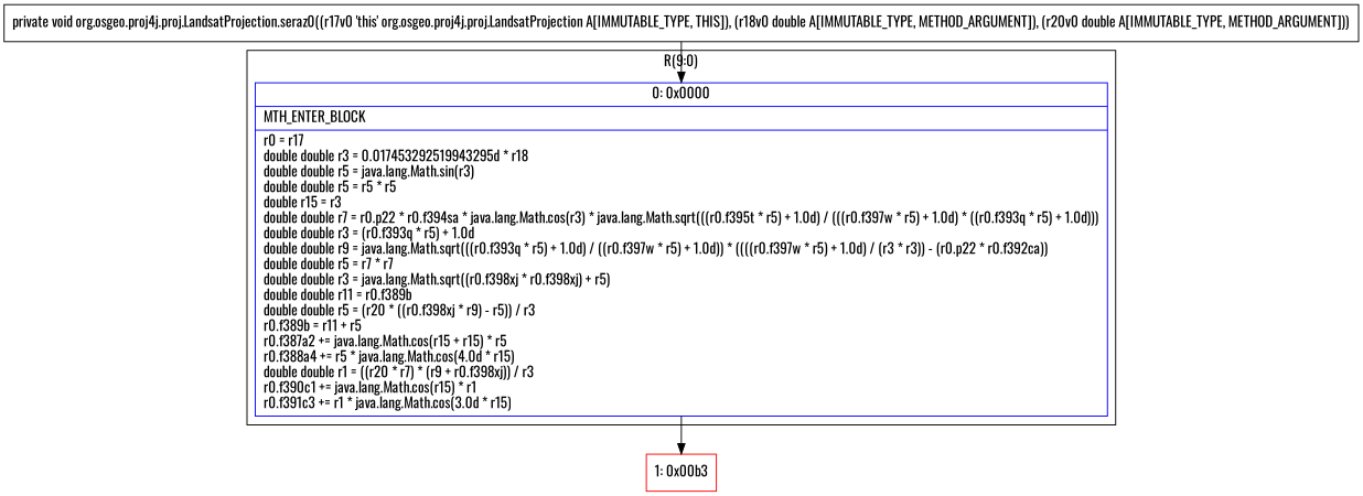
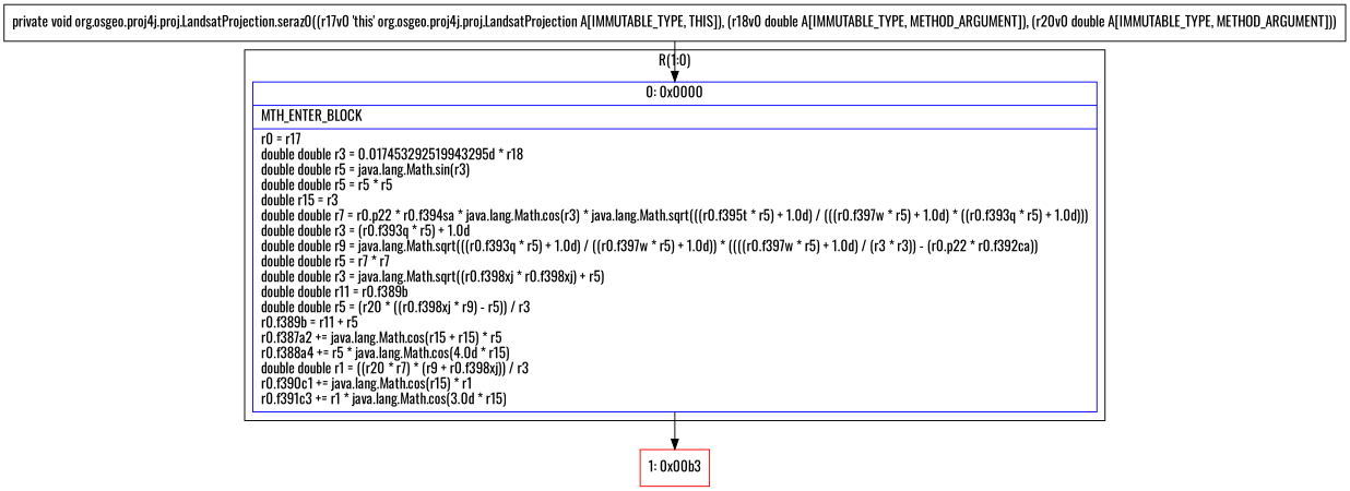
  digraph {
    fontname=Oswald
    node [shape=record fontname=Oswald]
    edge [fontname=Oswald]
    n1 [color=blue label="{0\:\ 0x0000|MTH_ENTER_BLOCK\l|r0 = r17\ldouble double r3 = 0.017453292519943295d * r18\ldouble double r5 = java.lang.Math.sin(r3)\ldouble double r5 = r5 * r5\ldouble r15 = r3\ldouble double r7 = r0.p22 * r0.f394sa * java.lang.Math.cos(r3) * java.lang.Math.sqrt(((r0.f395t * r5) + 1.0d) \/ (((r0.f397w * r5) + 1.0d) * ((r0.f393q * r5) + 1.0d)))\ldouble double r3 = (r0.f393q * r5) + 1.0d\ldouble double r9 = java.lang.Math.sqrt(((r0.f393q * r5) + 1.0d) \/ ((r0.f397w * r5) + 1.0d)) * ((((r0.f397w * r5) + 1.0d) \/ (r3 * r3)) \- (r0.p22 * r0.f392ca))\ldouble double r5 = r7 * r7\ldouble double r3 = java.lang.Math.sqrt((r0.f398xj * r0.f398xj) + r5)\ldouble double r11 = r0.f389b\ldouble double r5 = (r20 * ((r0.f398xj * r9) \- r5)) \/ r3\lr0.f389b = r11 + r5\lr0.f387a2 += java.lang.Math.cos(r15 + r15) * r5\lr0.f388a4 += r5 * java.lang.Math.cos(4.0d * r15)\ldouble double r1 = ((r20 * r7) * (r9 + r0.f398xj)) \/ r3\lr0.f390c1 += java.lang.Math.cos(r15) * r1\lr0.f391c3 += r1 * java.lang.Math.cos(3.0d * r15)\l}"]
    n2 [color=red label="{1\:\ 0x00b3}"]
    n3 [label="{private void org.osgeo.proj4j.proj.LandsatProjection.seraz0((r17v0 'this' org.osgeo.proj4j.proj.LandsatProjection A[IMMUTABLE_TYPE, THIS]), (r18v0 double A[IMMUTABLE_TYPE, METHOD_ARGUMENT]), (r20v0 double A[IMMUTABLE_TYPE, METHOD_ARGUMENT])) }"]
    subgraph cluster_1 {
-     label="R(9:0)"
+     label="R(1:0)"
      n1
    }
    n1 -> n2
    n3 -> n1
  }
